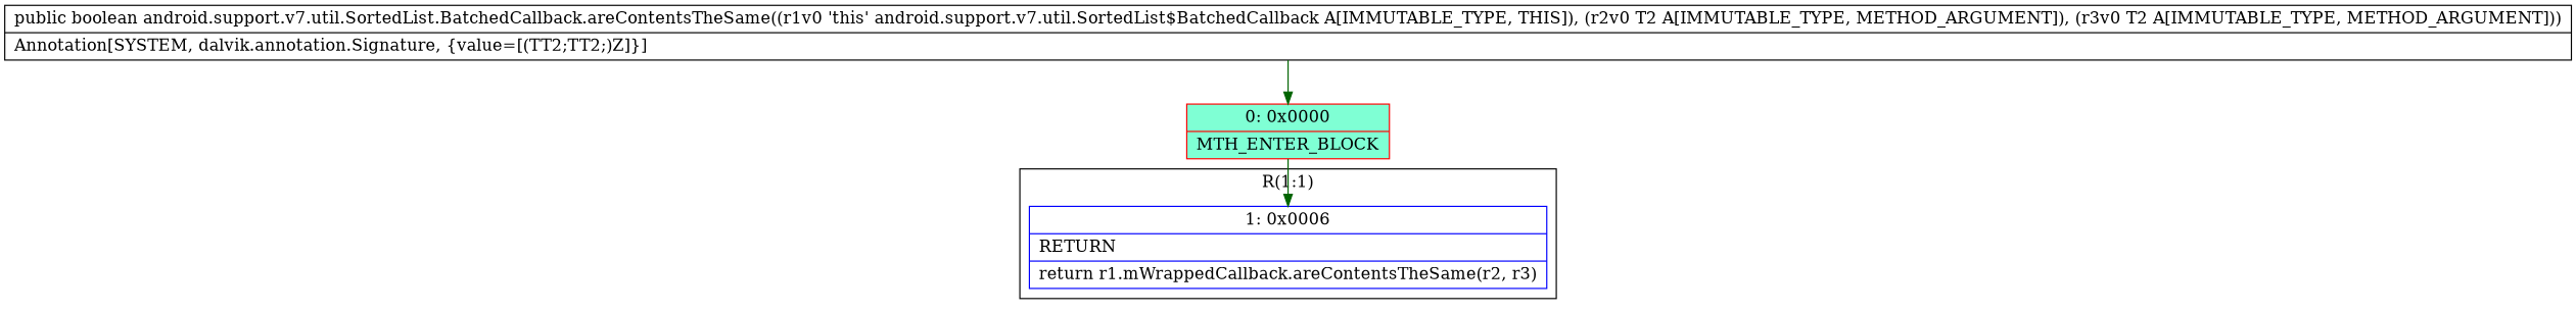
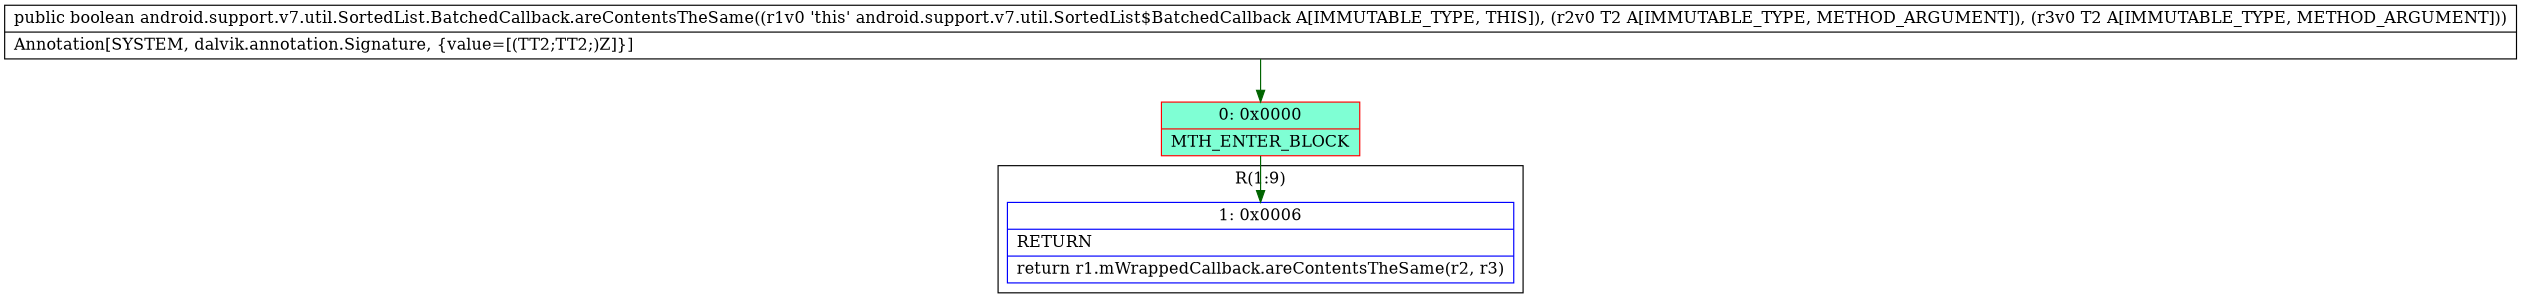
  digraph {
    node [shape=record style=filled fillcolor=white]
    edge [color=darkgreen]
    n1 [color=blue label="{1\:\ 0x0006|RETURN\l|return r1.mWrappedCallback.areContentsTheSame(r2, r3)\l}"]
    n2 [color=red label="{0\:\ 0x0000|MTH_ENTER_BLOCK\l}" fillcolor=aquamarine]
    n3 [label="{public boolean android.support.v7.util.SortedList.BatchedCallback.areContentsTheSame((r1v0 'this' android.support.v7.util.SortedList$BatchedCallback A[IMMUTABLE_TYPE, THIS]), (r2v0 T2 A[IMMUTABLE_TYPE, METHOD_ARGUMENT]), (r3v0 T2 A[IMMUTABLE_TYPE, METHOD_ARGUMENT]))  | Annotation[SYSTEM, dalvik.annotation.Signature, \{value=[(TT2;TT2;)Z]\}]\l}"]
    subgraph cluster_1 {
-     label="R(1:1)"
+     label="R(1:9)"
      n1
    }
    n2 -> n1
    n3 -> n2
  }
